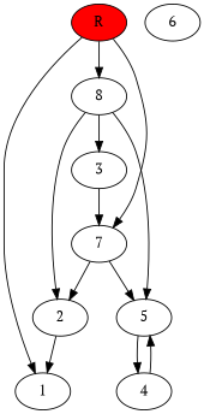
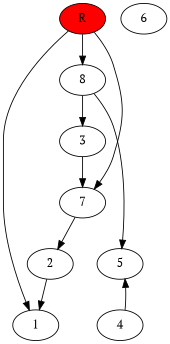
  digraph {
    fontname="PT Serif"
    node [fontname="PT Serif"]
    edge [fontname="PT Serif"]
    2
    1
    3
    7
    5
    4
    6
    8
    R [fillcolor="#ff0000" style=filled]
    2 -> 1
    3 -> 7
    7 -> 2
-   7 -> 5
-   5 -> 4
    4 -> 5
-   8 -> 2
    8 -> 3
    8 -> 5
    R -> 1
    R -> 7
    R -> 8
  }
